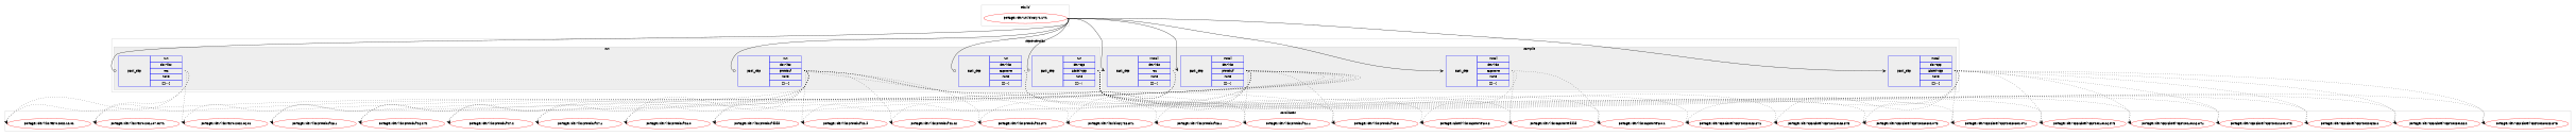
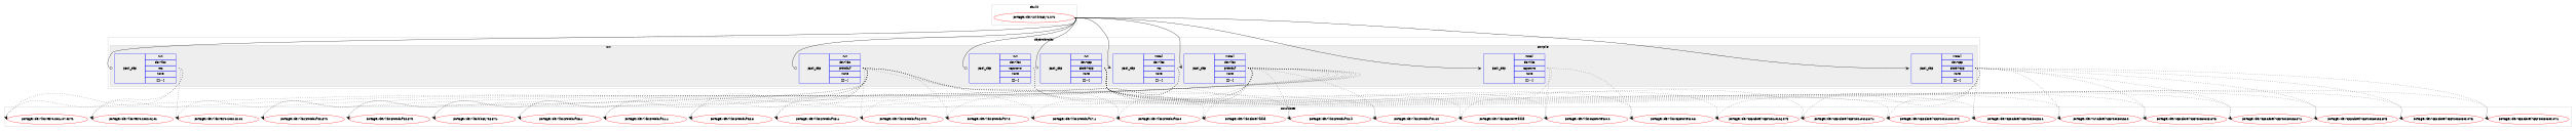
  digraph {
    compound=true
    concentrate=true
    fontname=Helvetica
    fontsize=10
    newrank=true
    rankdir=TB
    ranksep=1.5
    node [color=red fontname=Helvetica fontsize=10]
    edge [arrowhead=vee headport=w style=dotted tailport=e weight=100]
    n1 [label="portage://dev-util/bloaty-1.1-r1" width=4]
    n2 [color=blue label=<<TABLE BORDER="0" CELLBORDER="1" CELLSPACING="0" CELLPADDING="4" WIDTH="220"><TR><TD ROWSPAN="6" CELLPADDING="30">pack_dep</TD></TR><TR><TD WIDTH="110">install</TD></TR><TR><TD>dev-cpp</TD></TR><TR><TD>abseil-cpp</TD></TR><TR><TD>none</TD></TR><TR><TD>[[],,,,]</TD></TR></TABLE>> shape=none]
    n3 [color=blue label=<<TABLE BORDER="0" CELLBORDER="1" CELLSPACING="0" CELLPADDING="4" WIDTH="220"><TR><TD ROWSPAN="6" CELLPADDING="30">pack_dep</TD></TR><TR><TD WIDTH="110">install</TD></TR><TR><TD>dev-libs</TD></TR><TR><TD>capstone</TD></TR><TR><TD>none</TD></TR><TR><TD>[[],,,,]</TD></TR></TABLE>> shape=none]
    n4 [color=blue label=<<TABLE BORDER="0" CELLBORDER="1" CELLSPACING="0" CELLPADDING="4" WIDTH="220"><TR><TD ROWSPAN="6" CELLPADDING="30">pack_dep</TD></TR><TR><TD WIDTH="110">install</TD></TR><TR><TD>dev-libs</TD></TR><TR><TD>protobuf</TD></TR><TR><TD>none</TD></TR><TR><TD>[[],,,,]</TD></TR></TABLE>> shape=none]
    n5 [color=blue label=<<TABLE BORDER="0" CELLBORDER="1" CELLSPACING="0" CELLPADDING="4" WIDTH="220"><TR><TD ROWSPAN="6" CELLPADDING="30">pack_dep</TD></TR><TR><TD WIDTH="110">install</TD></TR><TR><TD>dev-libs</TD></TR><TR><TD>re2</TD></TR><TR><TD>none</TD></TR><TR><TD>[[],,,,]</TD></TR></TABLE>> shape=none]
    n6 [color=blue label=<<TABLE BORDER="0" CELLBORDER="1" CELLSPACING="0" CELLPADDING="4" WIDTH="220"><TR><TD ROWSPAN="6" CELLPADDING="30">pack_dep</TD></TR><TR><TD WIDTH="110">run</TD></TR><TR><TD>dev-cpp</TD></TR><TR><TD>abseil-cpp</TD></TR><TR><TD>none</TD></TR><TR><TD>[[],,,,]</TD></TR></TABLE>> shape=none]
    n7 [color=blue label=<<TABLE BORDER="0" CELLBORDER="1" CELLSPACING="0" CELLPADDING="4" WIDTH="220"><TR><TD ROWSPAN="6" CELLPADDING="30">pack_dep</TD></TR><TR><TD WIDTH="110">run</TD></TR><TR><TD>dev-libs</TD></TR><TR><TD>capstone</TD></TR><TR><TD>none</TD></TR><TR><TD>[[],,,,]</TD></TR></TABLE>> shape=none]
    n8 [color=blue label=<<TABLE BORDER="0" CELLBORDER="1" CELLSPACING="0" CELLPADDING="4" WIDTH="220"><TR><TD ROWSPAN="6" CELLPADDING="30">pack_dep</TD></TR><TR><TD WIDTH="110">run</TD></TR><TR><TD>dev-libs</TD></TR><TR><TD>protobuf</TD></TR><TR><TD>none</TD></TR><TR><TD>[[],,,,]</TD></TR></TABLE>> shape=none]
    n9 [color=blue label=<<TABLE BORDER="0" CELLBORDER="1" CELLSPACING="0" CELLPADDING="4" WIDTH="220"><TR><TD ROWSPAN="6" CELLPADDING="30">pack_dep</TD></TR><TR><TD WIDTH="110">run</TD></TR><TR><TD>dev-libs</TD></TR><TR><TD>re2</TD></TR><TR><TD>none</TD></TR><TR><TD>[[],,,,]</TD></TR></TABLE>> shape=none]
    n10 [label="portage://dev-cpp/abseil-cpp-20240116.8-r4" width=4]
    n11 [label="portage://dev-cpp/abseil-cpp-20240116.2-r3" width=4]
    n12 [label="portage://dev-cpp/abseil-cpp-20230802.0-r4" width=4]
    n13 [label="portage://dev-cpp/abseil-cpp-20230802.0-r3" width=4]
    n14 [label="portage://dev-cpp/abseil-cpp-20230125.3-r5" width=4]
    n15 [label="portage://dev-cpp/abseil-cpp-20230125.3-r4" width=4]
    n16 [label="portage://dev-cpp/abseil-cpp-20230125.3-r3" width=4]
-   n17 [label="portage://dev-cpp/abseil-cpp-20230125.2" width=4]
+   n17 [label="portage://dev-run/abseil-cpp-20230125.2" width=4]
    n18 [label="portage://dev-cpp/abseil-cpp-20220623.1" width=4]
    n19 [label="portage://dev-cpp/abseil-cpp-20211102.0-r2" width=4]
    n20 [label="portage://dev-libs/capstone-9999" width=4]
-   n21 [label="portage://abseil-libs/capstone-5.0.3" width=4]
+   n21 [label="portage://dev-libs/capstone-5.0.3" width=4]
    n22 [label="portage://dev-libs/capstone-5.0.1" width=4]
-   n23 [label="portage://dev-libs/protobuf-9999" width=4]
+   n23 [label="portage://dev-libs/abseil-9999" width=4]
    n24 [label="portage://dev-libs/protobuf-28.0" width=4]
    n25 [label="portage://dev-libs/protobuf-27.4" width=4]
    n26 [label="portage://dev-libs/protobuf-27.2" width=4]
    n27 [label="portage://dev-libs/protobuf-26.1-r2" width=4]
    n28 [label="portage://dev-libs/protobuf-25.4" width=4]
    n29 [label="portage://dev-libs/protobuf-25.3" width=4]
    n30 [label="portage://dev-libs/protobuf-24.4" width=4]
    n31 [label="portage://dev-libs/protobuf-23.4" width=4]
    n32 [label="portage://dev-libs/bloaty-23.3-r4" width=4]
+   n33 [label="portage://dev-libs/protobuf-22.5-r2" width=4]
    n34 [label="portage://dev-libs/protobuf-22.5-r1" width=4]
    n35 [label="portage://dev-libs/protobuf-21.12" width=4]
    n36 [label="portage://dev-libs/protobuf-21.9" width=4]
    n37 [label="portage://dev-libs/re2-0.2024.07.02-r1" width=4]
    n38 [label="portage://dev-libs/re2-0.2022.12.01" width=4]
    n39 [label="portage://dev-libs/re2-0.2022.06.01" width=4]
    subgraph cluster_1 {
      color=gray
      label=<<i>ebuild</i>>
      n1
    }
    subgraph cluster_2 {
      color=gray
      label=<<i>dependencies</i>>
      subgraph cluster_3 {
        color=gray
        fillcolor="#eeeeee"
        label=<<i>compile</i>>
        style=filled
        subgraph sub_4 {
          color=gray
          fillcolor="#eeeeee"
          label=<<i>compile</i>>
          style=filled
          n2
        }
        subgraph sub_5 {
          color=gray
          fillcolor="#eeeeee"
          label=<<i>compile</i>>
          style=filled
          n3
        }
        subgraph sub_6 {
          color=gray
          fillcolor="#eeeeee"
          label=<<i>compile</i>>
          style=filled
          n4
        }
        subgraph sub_7 {
          color=gray
          fillcolor="#eeeeee"
          label=<<i>compile</i>>
          style=filled
          n5
        }
      }
      subgraph cluster_8 {
        color=gray
        fillcolor="#eeeeee"
        label=<<i>compile and run</i>>
        style=filled
      }
      subgraph cluster_9 {
        color=gray
        fillcolor="#eeeeee"
        label=<<i>run</i>>
        style=filled
        subgraph sub_10 {
          color=gray
          fillcolor="#eeeeee"
          label=<<i>run</i>>
          style=filled
          n6
        }
        subgraph sub_11 {
          color=gray
          fillcolor="#eeeeee"
          label=<<i>run</i>>
          style=filled
          n7
        }
        subgraph sub_12 {
          color=gray
          fillcolor="#eeeeee"
          label=<<i>run</i>>
          style=filled
          n8
        }
        subgraph sub_13 {
          color=gray
          fillcolor="#eeeeee"
          label=<<i>run</i>>
          style=filled
          n9
        }
      }
    }
    subgraph cluster_14 {
      color=gray
      label=<<i>candidates</i>>
      rank=same
      subgraph sub_15 {
        color=black
        label=<<i>candidates</i>>
        nodesep=1
        rank=same
        n10
        n11
        n12
        n13
        n14
        n15
        n16
        n17
        n18
        n19
      }
      subgraph sub_16 {
        color=black
        label=<<i>candidates</i>>
        nodesep=1
        rank=same
        n20
        n21
        n22
      }
      subgraph sub_17 {
        color=black
        label=<<i>candidates</i>>
        nodesep=1
        rank=same
        n23
        n24
        n25
        n26
        n27
        n28
        n29
        n30
        n31
        n32
+       n33
        n34
        n35
        n36
      }
      subgraph sub_18 {
        color=black
        label=<<i>candidates</i>>
        nodesep=1
        rank=same
        n37
        n38
        n39
      }
      subgraph sub_19 {
        color=black
        label=<<i>candidates</i>>
        nodesep=1
        rank=same
        n10
        n11
        n12
        n13
        n14
        n15
        n16
        n17
        n18
        n19
      }
      subgraph sub_20 {
        color=black
        label=<<i>candidates</i>>
        nodesep=1
        rank=same
        n20
        n21
        n22
      }
      subgraph sub_21 {
        color=black
        label=<<i>candidates</i>>
        nodesep=1
        rank=same
        n23
        n24
        n25
        n26
        n27
        n28
        n29
        n30
        n31
        n32
+       n33
        n34
        n35
        n36
      }
      subgraph sub_22 {
        color=black
        label=<<i>candidates</i>>
        nodesep=1
        rank=same
        n37
        n38
        n39
      }
    }
    n1 -> n2 [style=solid weight=20]
    n1 -> n3 [style=solid weight=20]
    n1 -> n4 [style=solid weight=20]
    n1 -> n5 [style=solid weight=20]
    n1 -> n6 [arrowhead=odot style=solid weight=20]
    n1 -> n7 [arrowhead=odot style=solid weight=20]
    n1 -> n8 [arrowhead=odot style=solid weight=20]
    n1 -> n9 [arrowhead=odot style=solid weight=20]
    n2 -> n10
    n2 -> n11
    n2 -> n12
    n2 -> n13
    n2 -> n14
    n2 -> n15
    n2 -> n16
    n2 -> n17
    n2 -> n18
    n2 -> n19
    n3 -> n20
    n3 -> n21
    n3 -> n22
    n4 -> n23
    n4 -> n24
    n4 -> n25
    n4 -> n26
    n4 -> n27
    n4 -> n28
    n4 -> n29
    n4 -> n30
    n4 -> n31
    n4 -> n32
+   n4 -> n33
    n4 -> n34
    n4 -> n35
    n4 -> n36
    n5 -> n37
    n5 -> n38
    n5 -> n39
    n6 -> n10
    n6 -> n11
    n6 -> n12
    n6 -> n13
    n6 -> n14
    n6 -> n15
    n6 -> n16
    n6 -> n17
    n6 -> n18
    n6 -> n19
    n7 -> n20
    n7 -> n21
    n7 -> n22
    n8 -> n23
    n8 -> n24
    n8 -> n25
    n8 -> n26
    n8 -> n27
    n8 -> n28
    n8 -> n29
    n8 -> n30
    n8 -> n31
    n8 -> n32
+   n8 -> n33
    n8 -> n34
    n8 -> n35
    n8 -> n36
    n9 -> n37
    n9 -> n38
    n9 -> n39
  }
